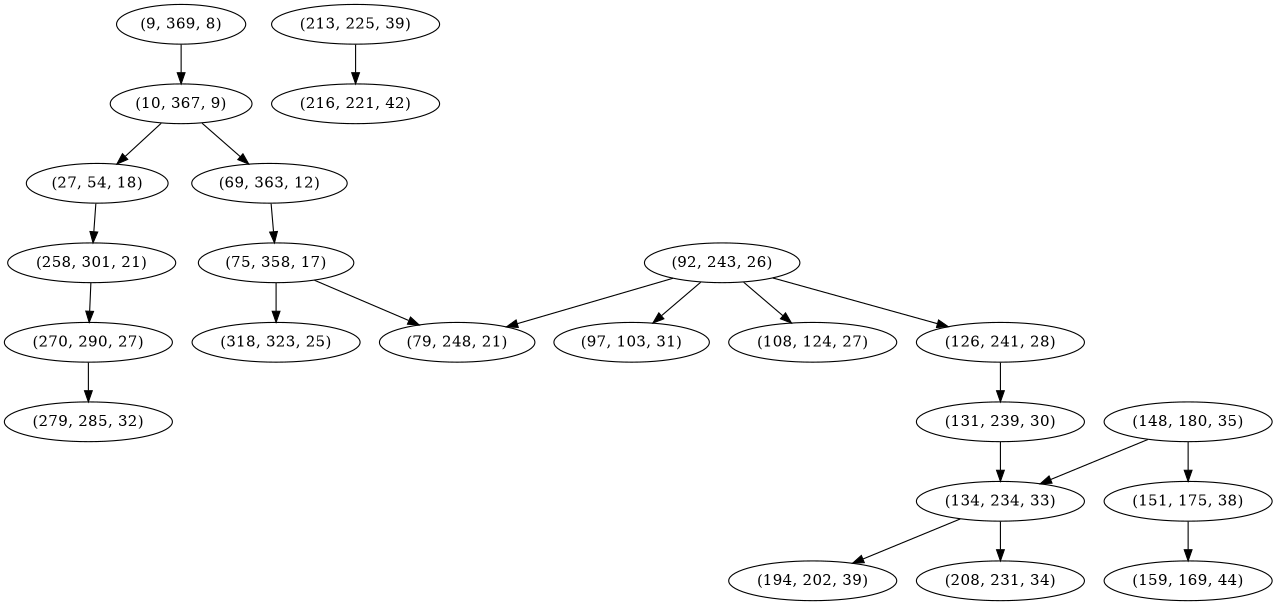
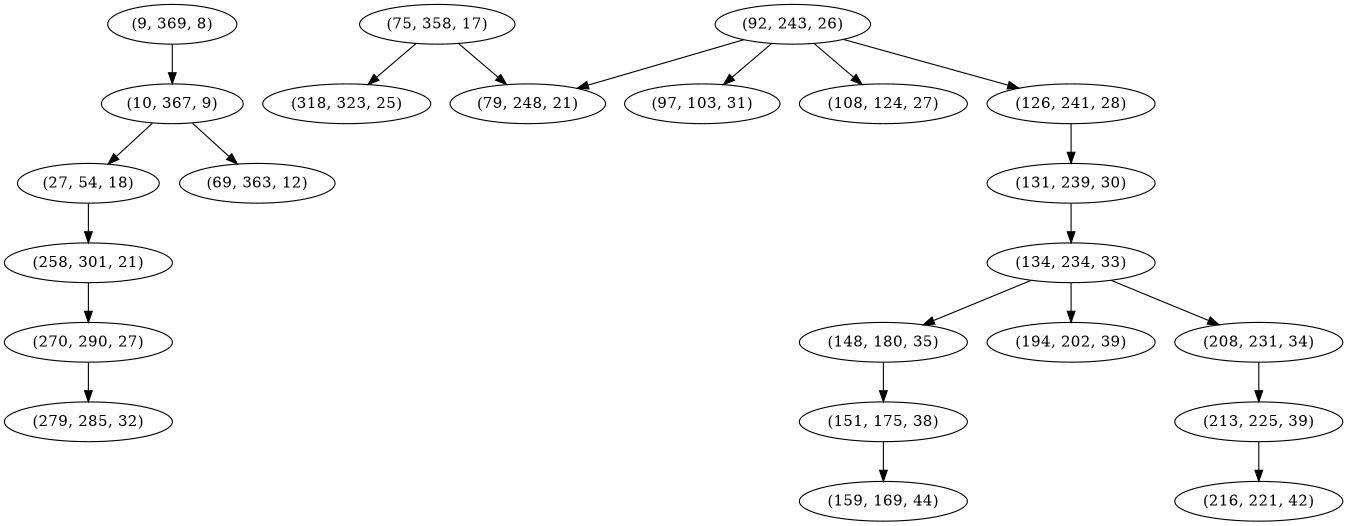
  digraph {
    "(9, 369, 8)"
    "(10, 367, 9)"
    "(27, 54, 18)"
    "(69, 363, 12)"
    "(258, 301, 21)"
    "(75, 358, 17)"
    "(79, 248, 21)"
    "(318, 323, 25)"
    "(270, 290, 27)"
    "(92, 243, 26)"
    "(97, 103, 31)"
    "(108, 124, 27)"
    "(126, 241, 28)"
    "(131, 239, 30)"
    "(134, 234, 33)"
    "(148, 180, 35)"
    "(194, 202, 39)"
    "(208, 231, 34)"
    "(151, 175, 38)"
    "(213, 225, 39)"
    "(159, 169, 44)"
    "(216, 221, 42)"
    "(279, 285, 32)"
    "(9, 369, 8)" -> "(10, 367, 9)"
    "(10, 367, 9)" -> "(27, 54, 18)"
    "(10, 367, 9)" -> "(69, 363, 12)"
    "(27, 54, 18)" -> "(258, 301, 21)"
-   "(69, 363, 12)" -> "(75, 358, 17)"
    "(258, 301, 21)" -> "(270, 290, 27)"
    "(75, 358, 17)" -> "(79, 248, 21)"
    "(75, 358, 17)" -> "(318, 323, 25)"
    "(270, 290, 27)" -> "(279, 285, 32)"
    "(92, 243, 26)" -> "(79, 248, 21)"
    "(92, 243, 26)" -> "(97, 103, 31)"
    "(92, 243, 26)" -> "(108, 124, 27)"
    "(92, 243, 26)" -> "(126, 241, 28)"
    "(126, 241, 28)" -> "(131, 239, 30)"
    "(131, 239, 30)" -> "(134, 234, 33)"
-   "(148, 180, 35)" -> "(134, 234, 33)"
+   "(134, 234, 33)" -> "(148, 180, 35)"
    "(134, 234, 33)" -> "(194, 202, 39)"
    "(134, 234, 33)" -> "(208, 231, 34)"
    "(148, 180, 35)" -> "(151, 175, 38)"
+   "(208, 231, 34)" -> "(213, 225, 39)"
    "(151, 175, 38)" -> "(159, 169, 44)"
    "(213, 225, 39)" -> "(216, 221, 42)"
  }
